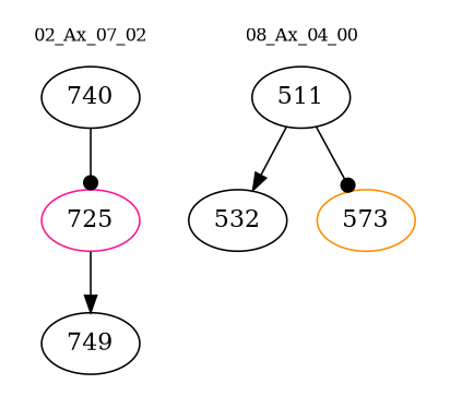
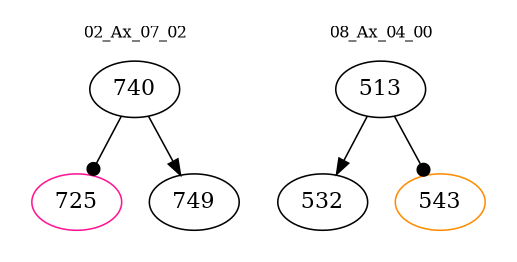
  digraph {
    node [color=black]
    edge [arrowhead=normal color=black]
    n1 [color=deeppink label=725]
    n2 [label=740]
    n3 [label=749]
-   n4 [label=511]
+   n4 [label=513]
    n5 [label=532]
-   n6 [color=darkorange label=573]
+   n6 [color=darkorange label=543]
    subgraph cluster_1 {
      color=white
      fontsize=10
      label="02_Ax_07_02"
      n1
      n2
      n3
    }
    subgraph cluster_2 {
      color=white
      fontsize=10
      label="08_Ax_04_00"
      n4
      n5
      n6
    }
-   n1 -> n3
+   n2 -> n3
    n2 -> n1 [arrowhead=dot]
    n4 -> n5
    n4 -> n6 [arrowhead=dot]
  }
